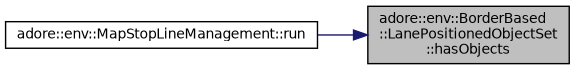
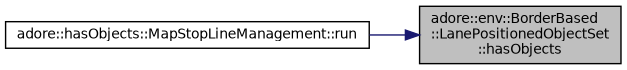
  digraph {
    rankdir=RL
    node [color=black fontname=Helvetica fontsize=10 shape=record style=filled]
    n1 [fillcolor=grey75 fontcolor=black height=0.2 label="adore::env::BorderBased\l::LanePositionedObjectSet\l::hasObjects" width=0.4]
-   n2 [fillcolor=white height=0.2 label="adore::env::MapStopLineManagement::run" width=0.4]
+   n2 [fillcolor=white height=0.2 label="adore::hasObjects::MapStopLineManagement::run" width=0.4]
    n1 -> n2 [color=midnightblue dir=back fontname=Helvetica fontsize=10 labelfontname=Helvetica labelfontsize=10 style=solid]
  }
